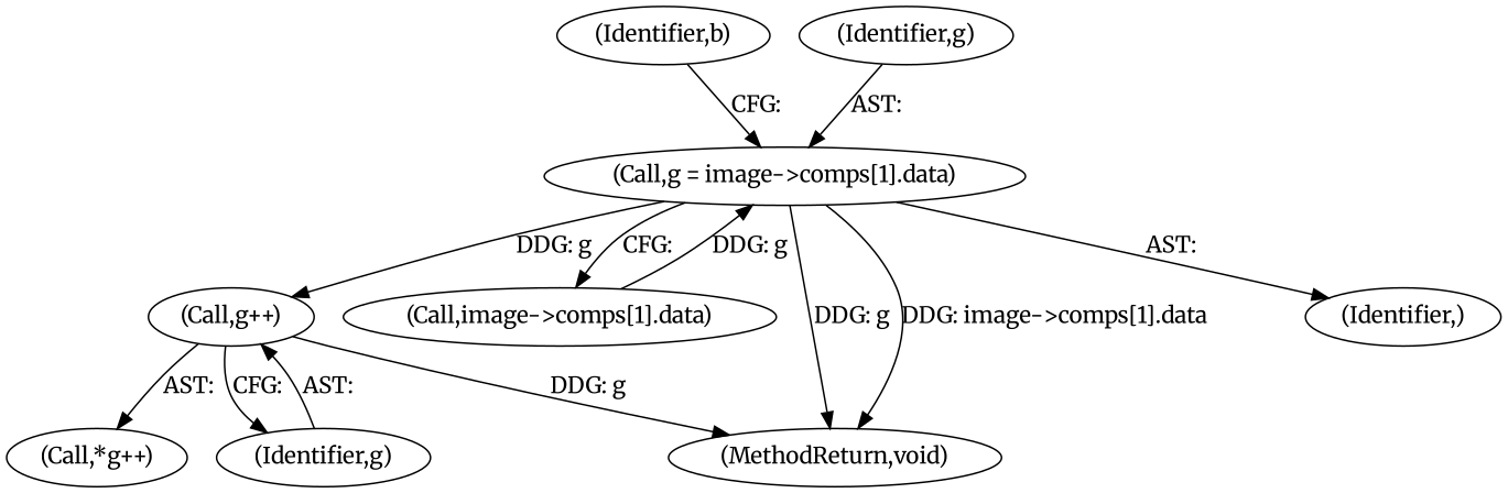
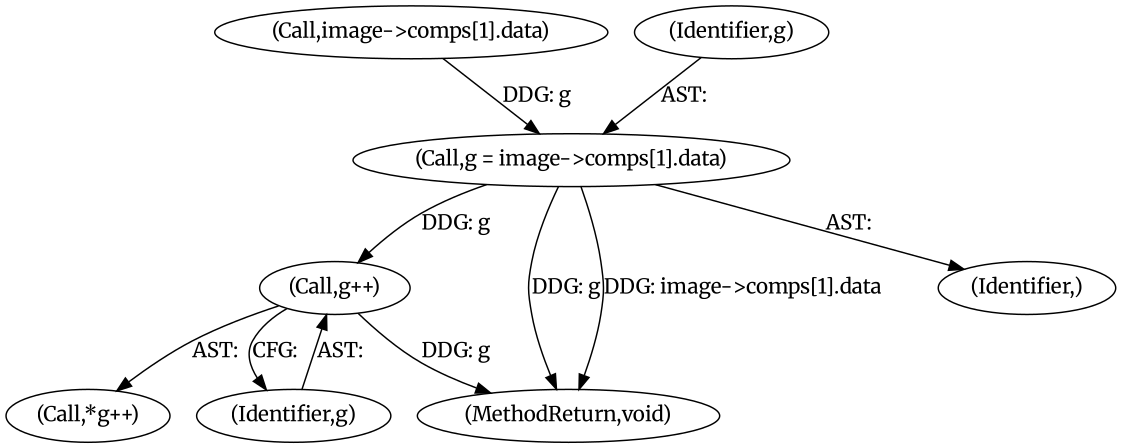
  digraph {
    fontname=Merriweather
    node [fontname=Merriweather]
    edge [fontname=Merriweather]
    n1 [label="(Call,g = image->comps[1].data)"]
    n2 [label="(Call,g++)"]
    n3 [label="(Call,image->comps[1].data)"]
    n4 [label="(MethodReturn,void)"]
    n5 [label="(Identifier,)"]
    n6 [label="(Call,*g++)"]
    n7 [label="(Identifier,g)"]
-   n8 [label="(Identifier,b)"]
    n9 [label="(Identifier,g)"]
    n1 -> n2 [label="DDG: g"]
-   n1 -> n3 [label="CFG: "]
    n1 -> n4 [label="DDG: g"]
    n1 -> n4 [label="DDG: image->comps[1].data"]
    n1 -> n5 [label="AST: "]
    n2 -> n4 [label="DDG: g"]
    n2 -> n6 [label="AST: "]
    n2 -> n7 [label="CFG: "]
    n3 -> n1 [label="DDG: g"]
    n7 -> n2 [label="AST: "]
-   n8 -> n1 [label="CFG: "]
    n9 -> n1 [label="AST: "]
  }
